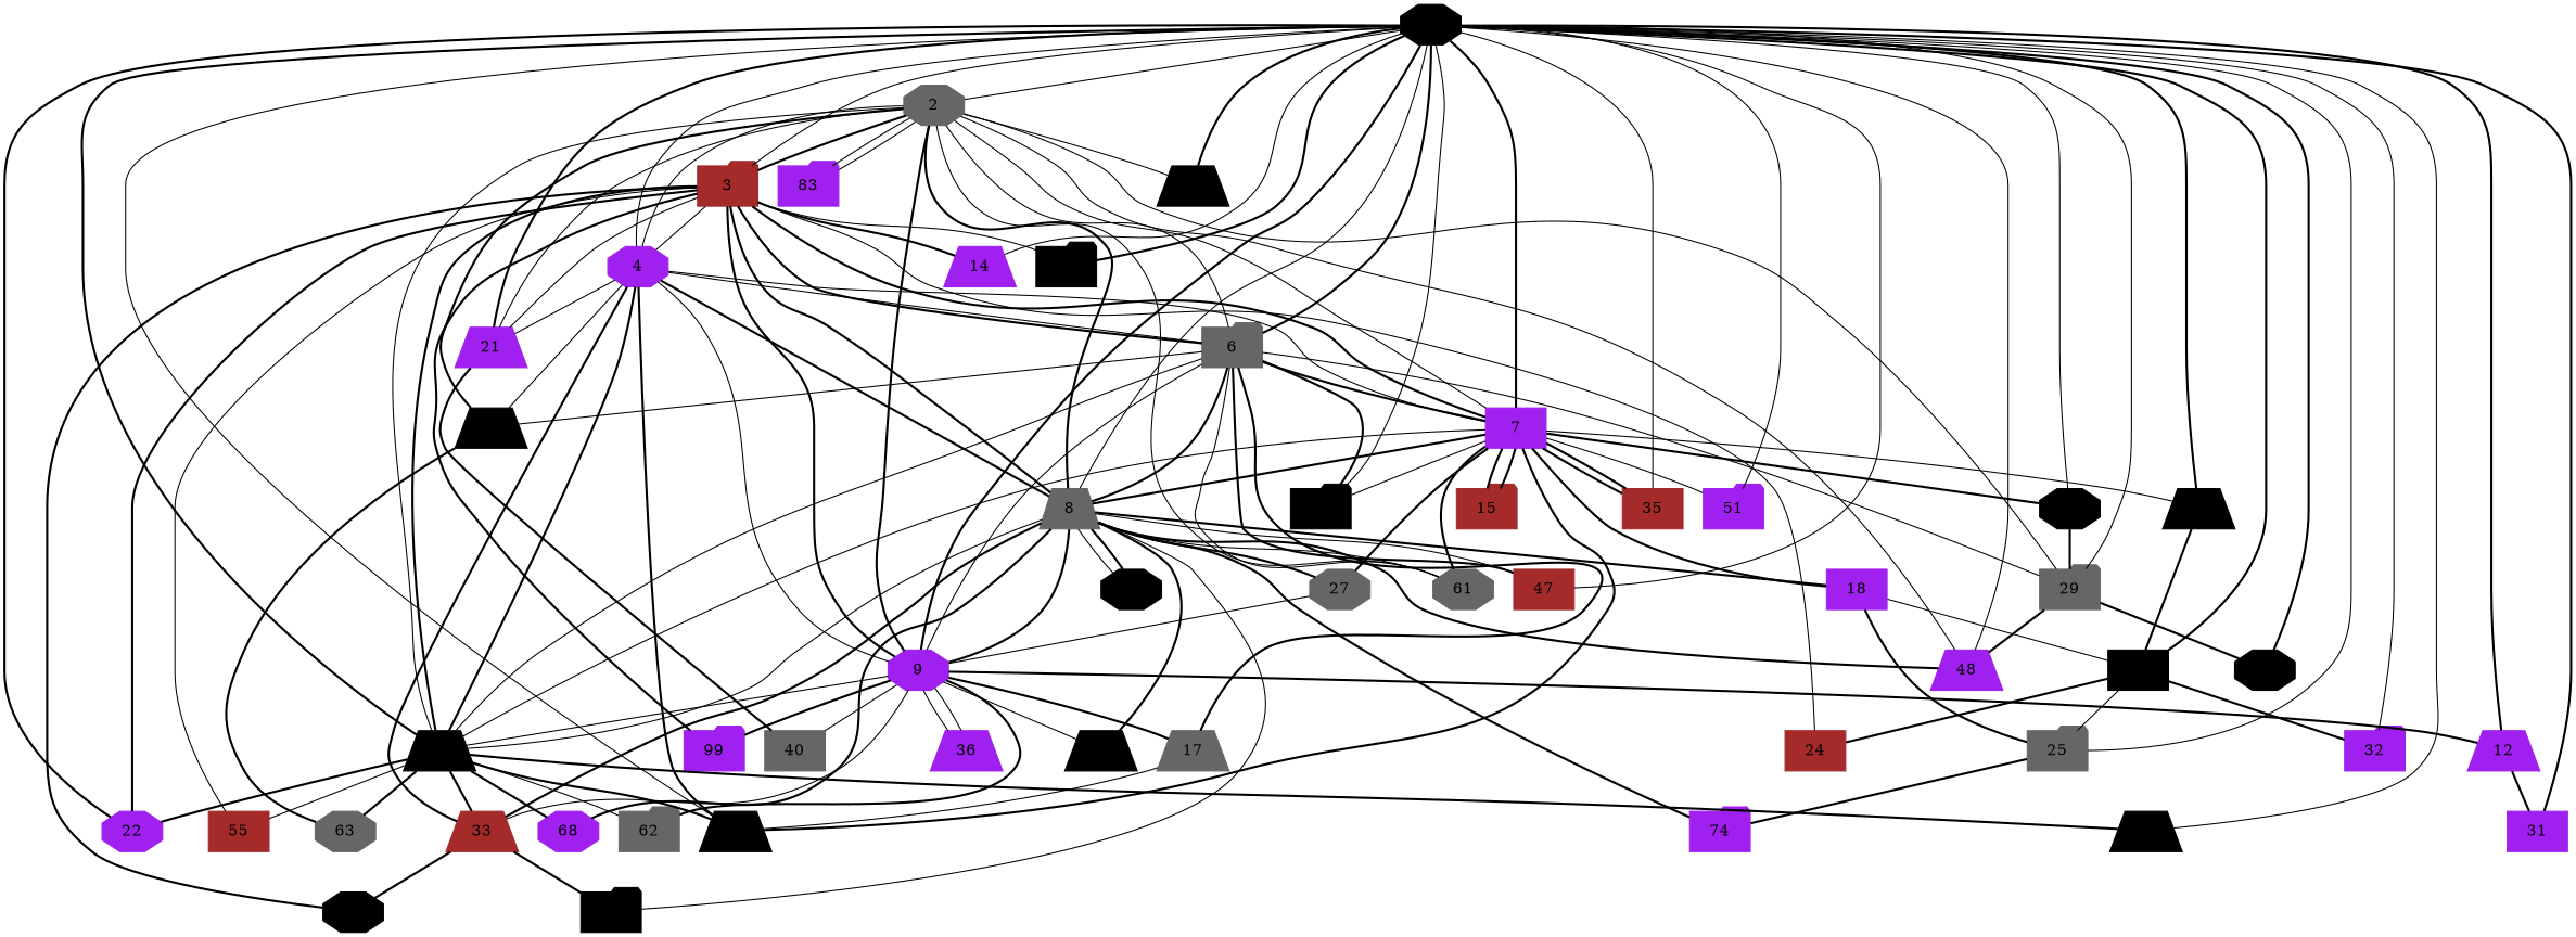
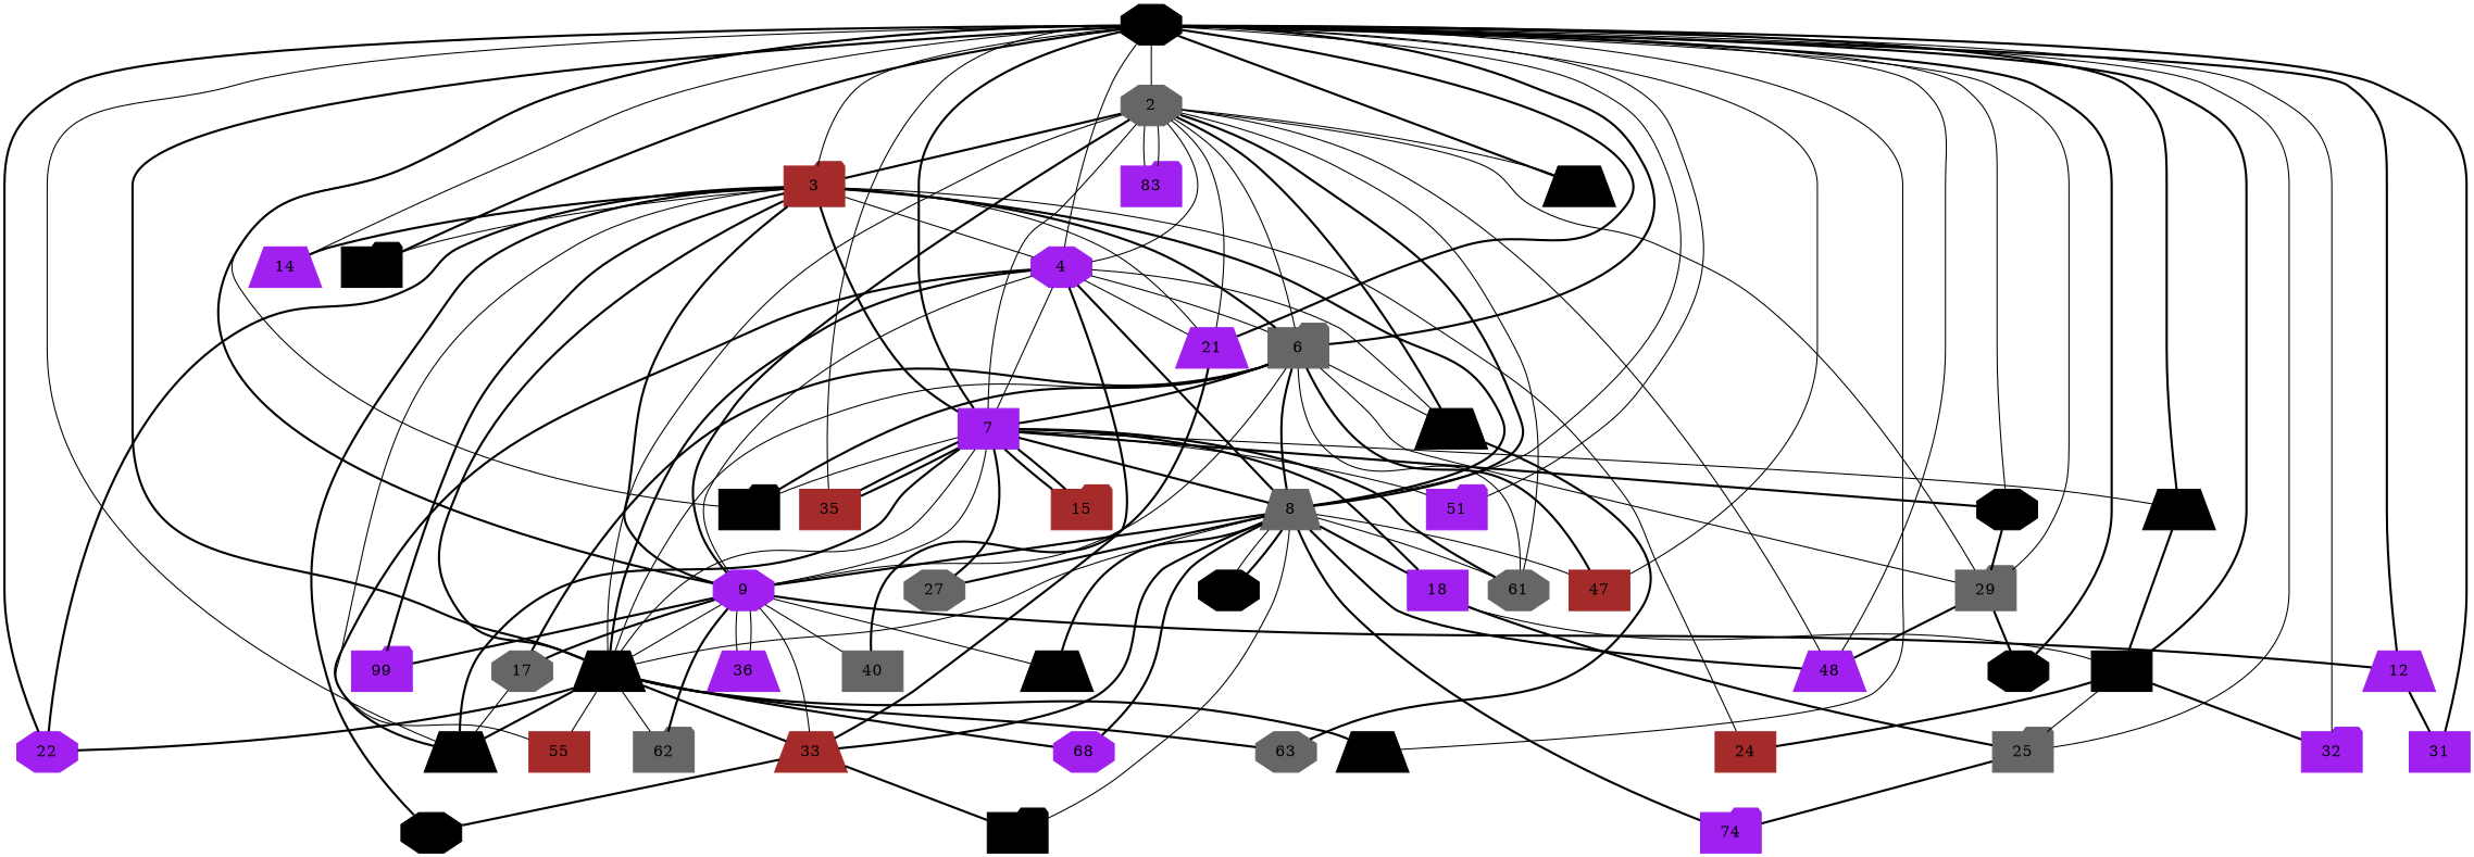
  graph {
    node [color=purple shape=octagon style=filled]
    edge [style=bold]
    1 [color=black super="+5+39"]
    2 [color=gray40 super="+65"]
    3 [color=brown shape=folder super="+73"]
    4 [super="+37+71+59+69"]
    6 [color=gray40 shape=folder super="+52"]
    7 [shape=box super="+30+87+77+44+34"]
    8 [color=gray40 shape=trapezium]
    9
    10 [color=black shape=trapezium]
    11 [color=black shape=trapezium]
    12 [shape=trapezium]
    14 [shape=trapezium]
    19 [color=black shape=box super="+26"]
    21 [shape=trapezium super="+60"]
    22
    23 [color=black]
    25 [color=gray40 shape=folder super="+43"]
    28 [color=black shape=trapezium super="+84+56"]
    29 [color=gray40 shape=folder super="+81+57"]
    31 [shape=box]
    32 [shape=folder]
    35 [color=brown shape=box super="+45"]
    46 [color=black shape=folder]
    47 [color=brown shape=box super="+100"]
    48 [shape=trapezium super="+80"]
    51 [shape=folder]
    64 [color=black]
    67 [color=black shape=folder]
    72 [color=black shape=trapezium]
    96 [color=black shape=trapezium]
    20 [color=black shape=trapezium super="+89"]
    61 [color=gray40 super="+95+78"]
    83 [shape=folder]
    24 [color=brown shape=box]
    54 [color=black]
    55 [color=brown shape=box]
    99 [shape=folder]
    33 [color=brown shape=trapezium super="+42"]
-   17 [color=gray40 shape=trapezium]
+   17 [color=gray40]
    15 [color=brown shape=folder]
    18 [shape=box]
    27 [color=gray40]
    13 [color=black shape=trapezium]
    49 [color=black]
    66 [color=black shape=folder]
    68
    74 [shape=folder]
    36 [shape=trapezium]
    40 [color=gray40 shape=box]
    62 [color=gray40 shape=folder]
    63 [color=gray40]
    1 -- 2 [style=solid weight=3]
    1 -- 3 [style=solid weight=6]
    1 -- 4 [style=solid weight=3]
    1 -- 6 [weight=4]
    1 -- 7 [weight=6]
    1 -- 8 [style=solid weight=3]
    1 -- 9 [weight=2]
    1 -- 10 [weight=2]
    1 -- 11
    1 -- 12
    1 -- 14 [style=solid]
    1 -- 19
    1 -- 21
    1 -- 22
    1 -- 23 [style=solid]
    1 -- 25 [style=solid]
    1 -- 28 [style=solid]
    1 -- 29 [style=solid]
    1 -- 31
    1 -- 32 [style=solid weight=2]
    1 -- 35 [style=solid]
    1 -- 46
    1 -- 47 [style=solid]
    1 -- 48 [style=solid]
    1 -- 51 [style=solid]
    1 -- 64
    1 -- 67 [style=solid]
    1 -- 72
    1 -- 96 [style=solid]
    2 -- 3 [weight=2]
    2 -- 4 [style=solid]
    2 -- 6 [style=solid]
    2 -- 7 [style=solid weight=2]
    2 -- 8
    2 -- 9
    2 -- 10 [style=solid]
    2 -- 21 [style=solid]
    2 -- 29 [style=solid]
    2 -- 48 [style=solid]
    2 -- 72 [style=solid]
    2 -- 20
    2 -- 61 [style=solid]
    2 -- 83 [style=solid]
    2 -- 83 [style=solid]
    3 -- 4 [style=solid weight=2]
    3 -- 6 [weight=2]
    3 -- 7 [weight=2]
    3 -- 8
    3 -- 9 [weight=2]
    3 -- 10
    3 -- 14
    3 -- 21 [style=solid]
    3 -- 22
    3 -- 46 [style=solid]
    3 -- 24 [style=solid]
    3 -- 54
    3 -- 55 [style=solid]
    3 -- 99
    4 -- 6 [style=solid]
    4 -- 7 [style=solid]
    4 -- 8 [weight=2]
    4 -- 9 [style=solid]
    4 -- 10 [weight=2]
    4 -- 21 [style=solid]
    4 -- 28
    4 -- 20 [style=solid]
    4 -- 33
    6 -- 7
    6 -- 8
    6 -- 9 [style=solid]
    6 -- 10 [style=solid]
    6 -- 29 [style=solid]
    6 -- 47
    6 -- 67
    6 -- 20 [style=solid]
    6 -- 61 [style=solid]
    6 -- 17
    7 -- 8
-   27 -- 9 [style=solid]
+   7 -- 9 [style=solid]
    7 -- 10 [style=solid]
    7 -- 11 [style=solid]
    7 -- 23 [weight=2]
    7 -- 28
    7 -- 35
    7 -- 35
    7 -- 51 [style=solid]
    7 -- 67 [style=solid]
    7 -- 61
    7 -- 15
    7 -- 15
    7 -- 18
    7 -- 27
    8 -- 9
    8 -- 10 [style=solid]
    8 -- 47 [style=solid]
    8 -- 48
    8 -- 61 [style=solid]
    8 -- 33
    8 -- 18
    8 -- 27
    8 -- 13
    8 -- 49 [style=solid]
    8 -- 49
    8 -- 66 [style=solid]
    8 -- 68
    8 -- 74
    9 -- 10 [style=solid]
    9 -- 12
    9 -- 99
    9 -- 33 [style=solid weight=2]
    9 -- 17
    9 -- 13 [style=solid]
    9 -- 36 [style=solid]
    9 -- 36 [style=solid]
    9 -- 40 [style=solid]
    9 -- 62
    10 -- 22
    10 -- 28
    10 -- 96
    10 -- 55 [style=solid]
    10 -- 33
    10 -- 68
    10 -- 62 [style=solid]
    10 -- 63
    11 -- 19
    12 -- 31
    19 -- 25 [style=solid]
    19 -- 32
    19 -- 24
    21 -- 40
    23 -- 29
    25 -- 74
    29 -- 48
    29 -- 64
    20 -- 63
    33 -- 54
    33 -- 66
    17 -- 28 [style=solid]
    18 -- 19 [style=solid]
    18 -- 25
  }
